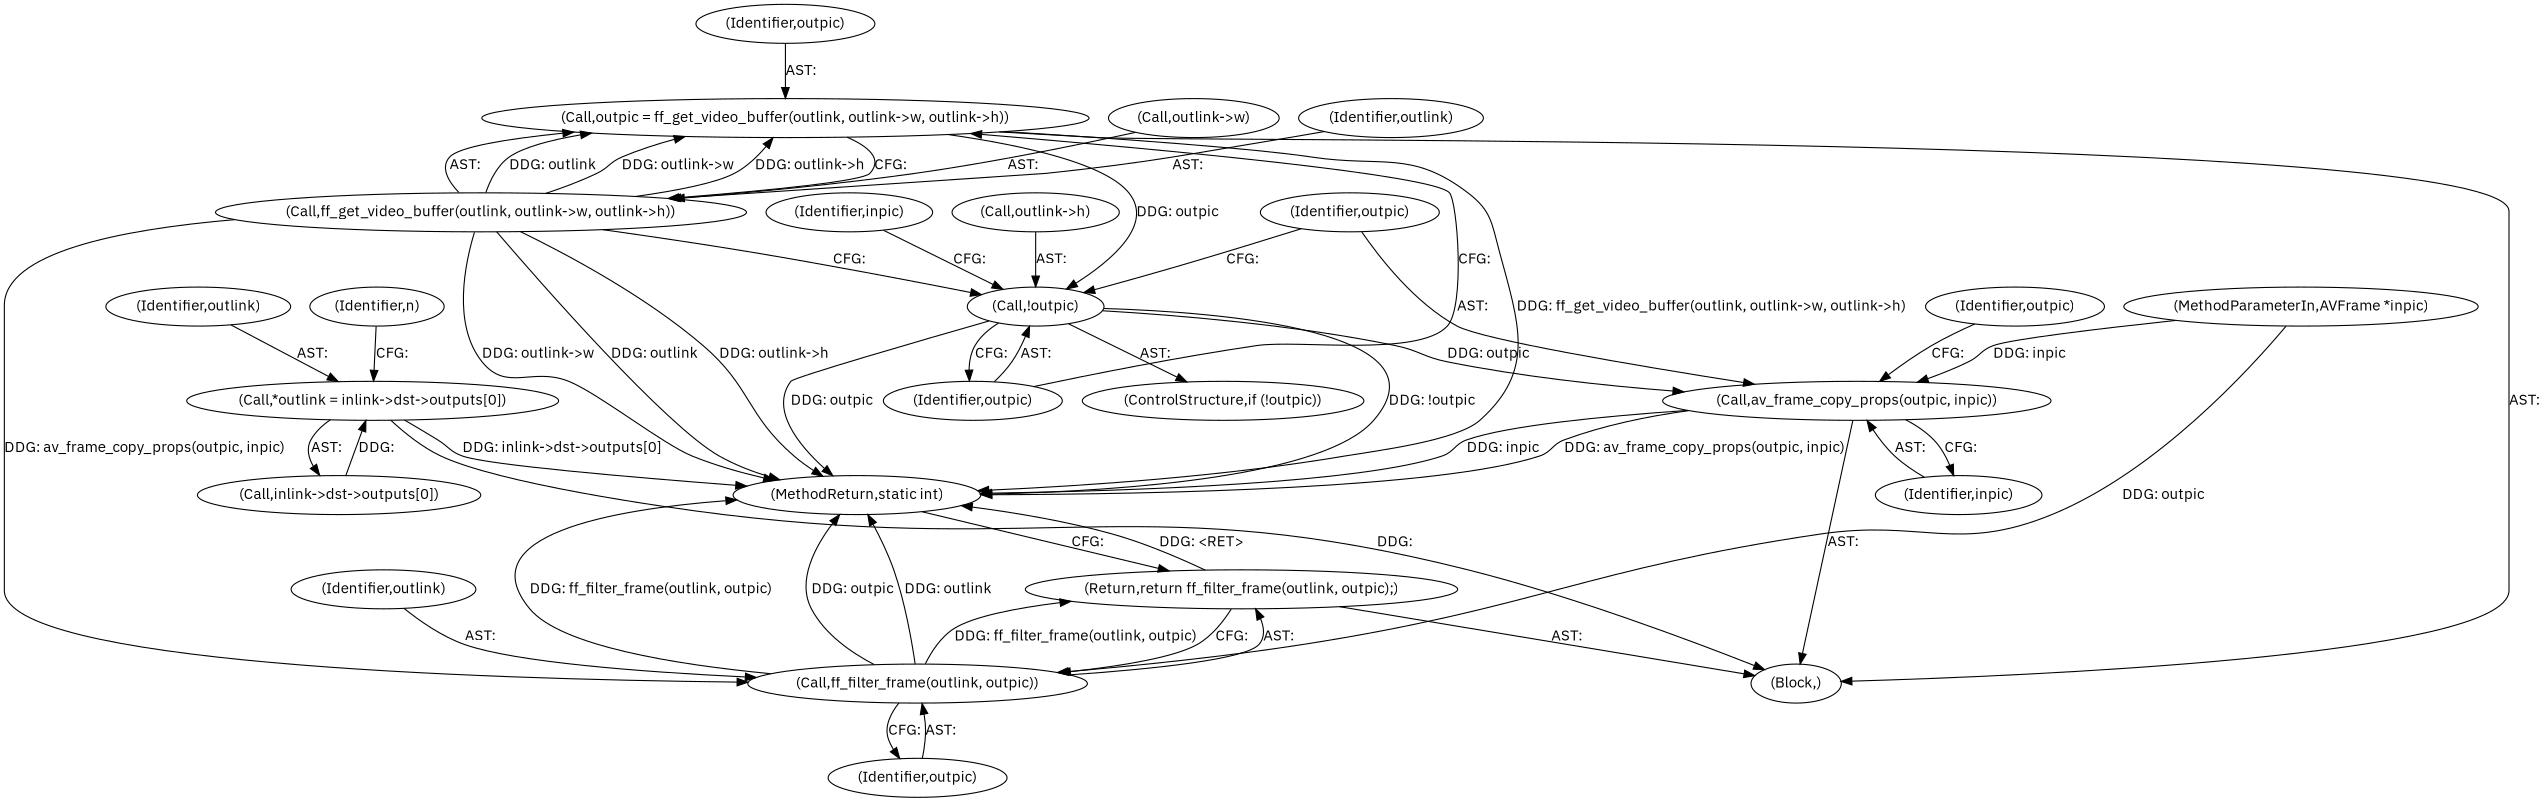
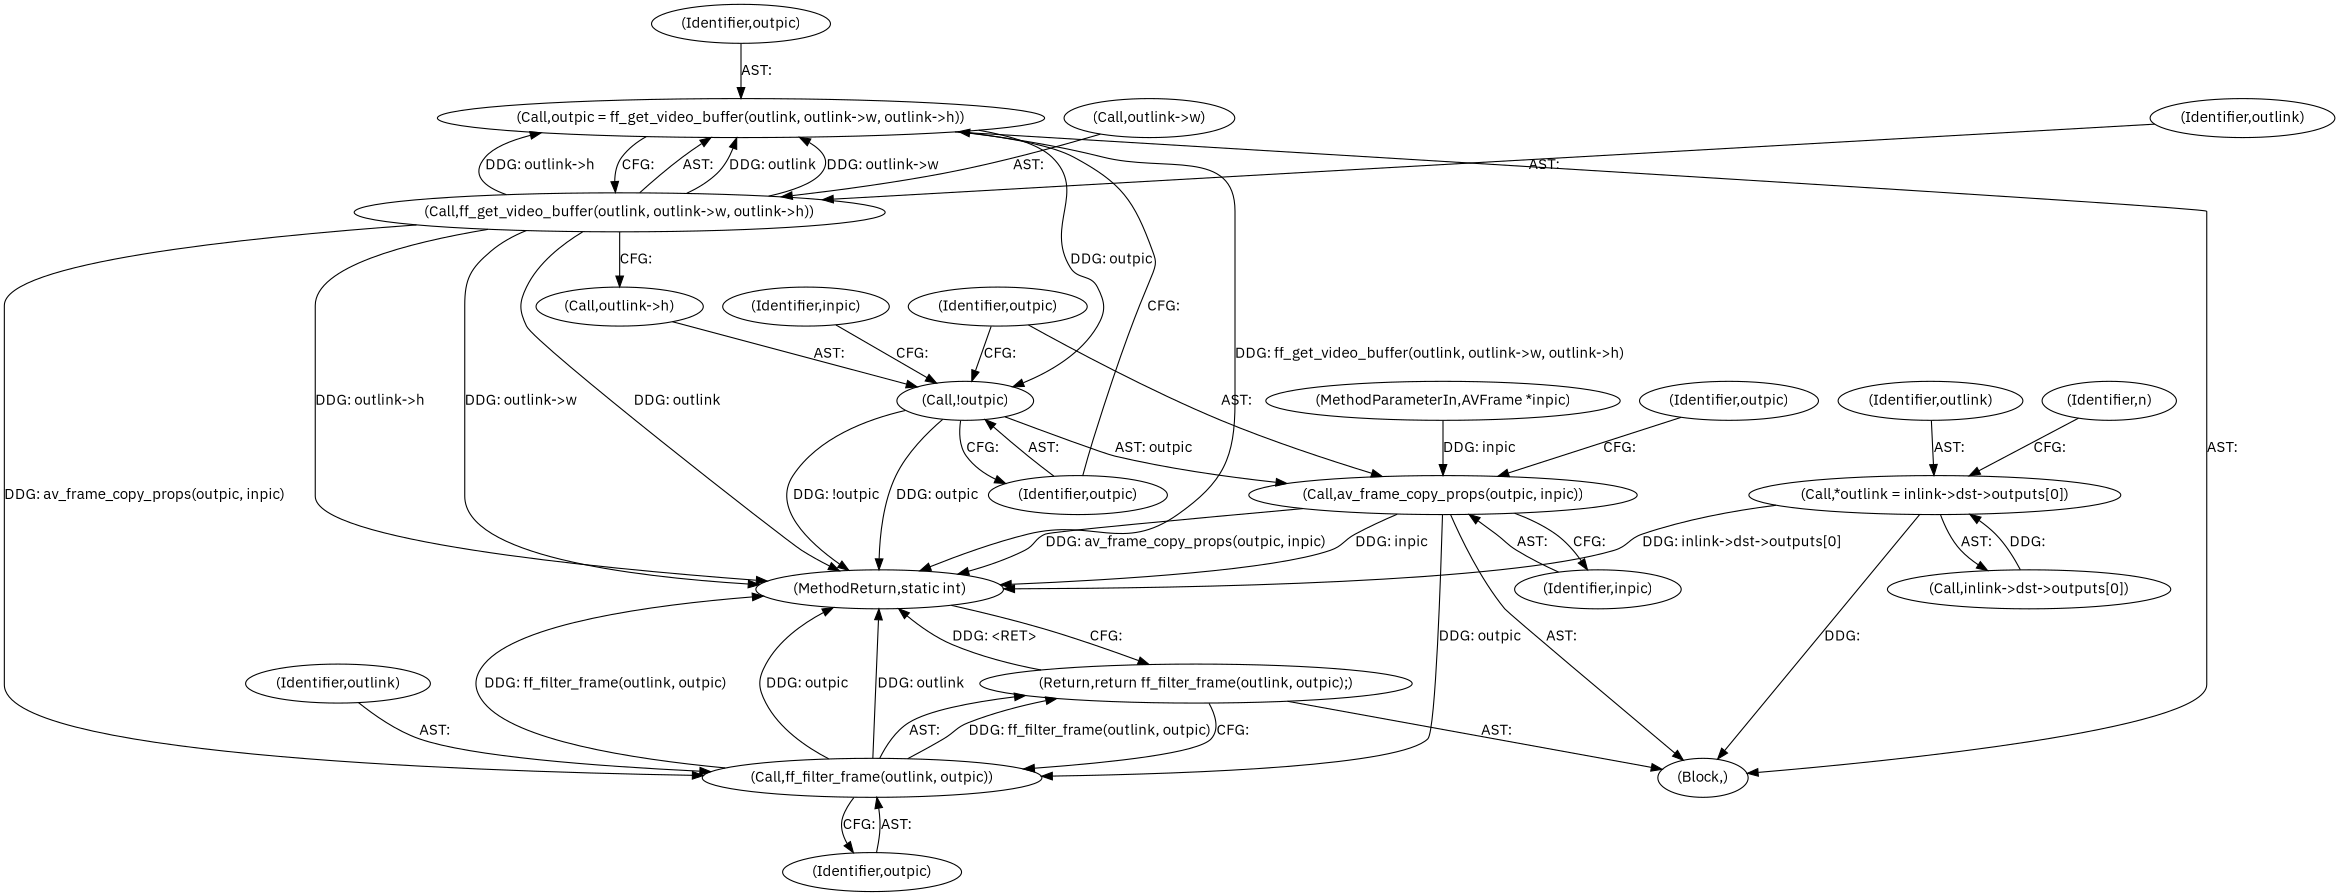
  digraph {
    fontname="IBM Plex Sans"
    node [fontname="IBM Plex Sans"]
    edge [fontname="IBM Plex Sans"]
    n1 [label="(Call,*outlink = inlink->dst->outputs[0])"]
    n2 [label="(MethodReturn,static int)"]
    n3 [label="(Block,)"]
    n4 [label="(Call,inlink->dst->outputs[0])"]
    n5 [label="(Call,ff_get_video_buffer(outlink, outlink->w, outlink->h))"]
    n6 [label="(Call,outpic = ff_get_video_buffer(outlink, outlink->w, outlink->h))"]
    n7 [label="(Call,ff_filter_frame(outlink, outpic))"]
    n8 [label="(Call,outlink->h)"]
    n9 [label="(Return,return ff_filter_frame(outlink, outpic);)"]
    n10 [label="(Call,!outpic)"]
    n11 [label="(Identifier,outpic)"]
    n12 [label="(Call,av_frame_copy_props(outpic, inpic))"]
-   n13 [label="(ControlStructure,if (!outpic))"]
    n14 [label="(Identifier,outpic)"]
    n15 [label="(Identifier,inpic)"]
    n16 [label="(Call,outlink->w)"]
    n17 [label="(MethodParameterIn,AVFrame *inpic)"]
    n18 [label="(Identifier,outpic)"]
    n19 [label="(Identifier,outpic)"]
    n20 [label="(Identifier,outlink)"]
    n21 [label="(Identifier,inpic)"]
    n22 [label="(Identifier,n)"]
    n23 [label="(Identifier,outlink)"]
    n24 [label="(Identifier,outlink)"]
    n25 [label="(Identifier,outpic)"]
    n1 -> n2 [label="DDG: inlink->dst->outputs[0]"]
    n1 -> n3 [label="DDG: "]
    n1 -> n4 [label="AST: "]
    n2 -> n9 [label="CFG: "]
    n4 -> n1 [label="DDG: "]
    n5 -> n2 [label="DDG: outlink->w"]
    n5 -> n2 [label="DDG: outlink"]
    n5 -> n2 [label="DDG: outlink->h"]
    n5 -> n6 [label="AST: "]
    n5 -> n6 [label="DDG: outlink"]
    n5 -> n6 [label="DDG: outlink->w"]
    n5 -> n6 [label="DDG: outlink->h"]
    n5 -> n7 [label="DDG: av_frame_copy_props(outpic, inpic)"]
-   n5 -> n10 [label="CFG: "]
+   n5 -> n8 [label="CFG: "]
    n6 -> n2 [label="DDG: ff_get_video_buffer(outlink, outlink->w, outlink->h)"]
    n6 -> n3 [label="AST: "]
    n6 -> n5 [label="CFG: "]
    n6 -> n10 [label="DDG: outpic"]
    n7 -> n2 [label="DDG: ff_filter_frame(outlink, outpic)"]
    n7 -> n2 [label="DDG: outpic"]
    n7 -> n2 [label="DDG: outlink"]
    n7 -> n9 [label="AST: "]
    n7 -> n9 [label="DDG: ff_filter_frame(outlink, outpic)"]
    n7 -> n11 [label="CFG: "]
    n8 -> n10 [label="AST: "]
    n9 -> n2 [label="DDG: <RET>"]
    n9 -> n3 [label="AST: "]
    n9 -> n7 [label="CFG: "]
    n10 -> n2 [label="DDG: outpic"]
    n10 -> n2 [label="DDG: !outpic"]
-   n10 -> n12 [label="DDG: outpic"]
-   n10 -> n13 [label="AST: "]
+   n10 -> n12 [label="AST: outpic"]
    n10 -> n14 [label="CFG: "]
    n11 -> n7 [label="AST: "]
    n12 -> n2 [label="DDG: inpic"]
    n12 -> n2 [label="DDG: av_frame_copy_props(outpic, inpic)"]
    n12 -> n3 [label="AST: "]
-   n17 -> n7 [label="DDG: outpic"]
+   n12 -> n7 [label="DDG: outpic"]
    n12 -> n15 [label="CFG: "]
    n14 -> n6 [label="CFG: "]
    n14 -> n10 [label="AST: "]
    n15 -> n12 [label="AST: "]
    n16 -> n5 [label="AST: "]
    n17 -> n12 [label="DDG: inpic"]
    n18 -> n6 [label="AST: "]
    n19 -> n12 [label="CFG: "]
    n20 -> n1 [label="AST: "]
    n21 -> n10 [label="CFG: "]
    n22 -> n1 [label="CFG: "]
    n23 -> n5 [label="AST: "]
    n24 -> n7 [label="AST: "]
    n25 -> n10 [label="CFG: "]
    n25 -> n12 [label="AST: "]
  }
